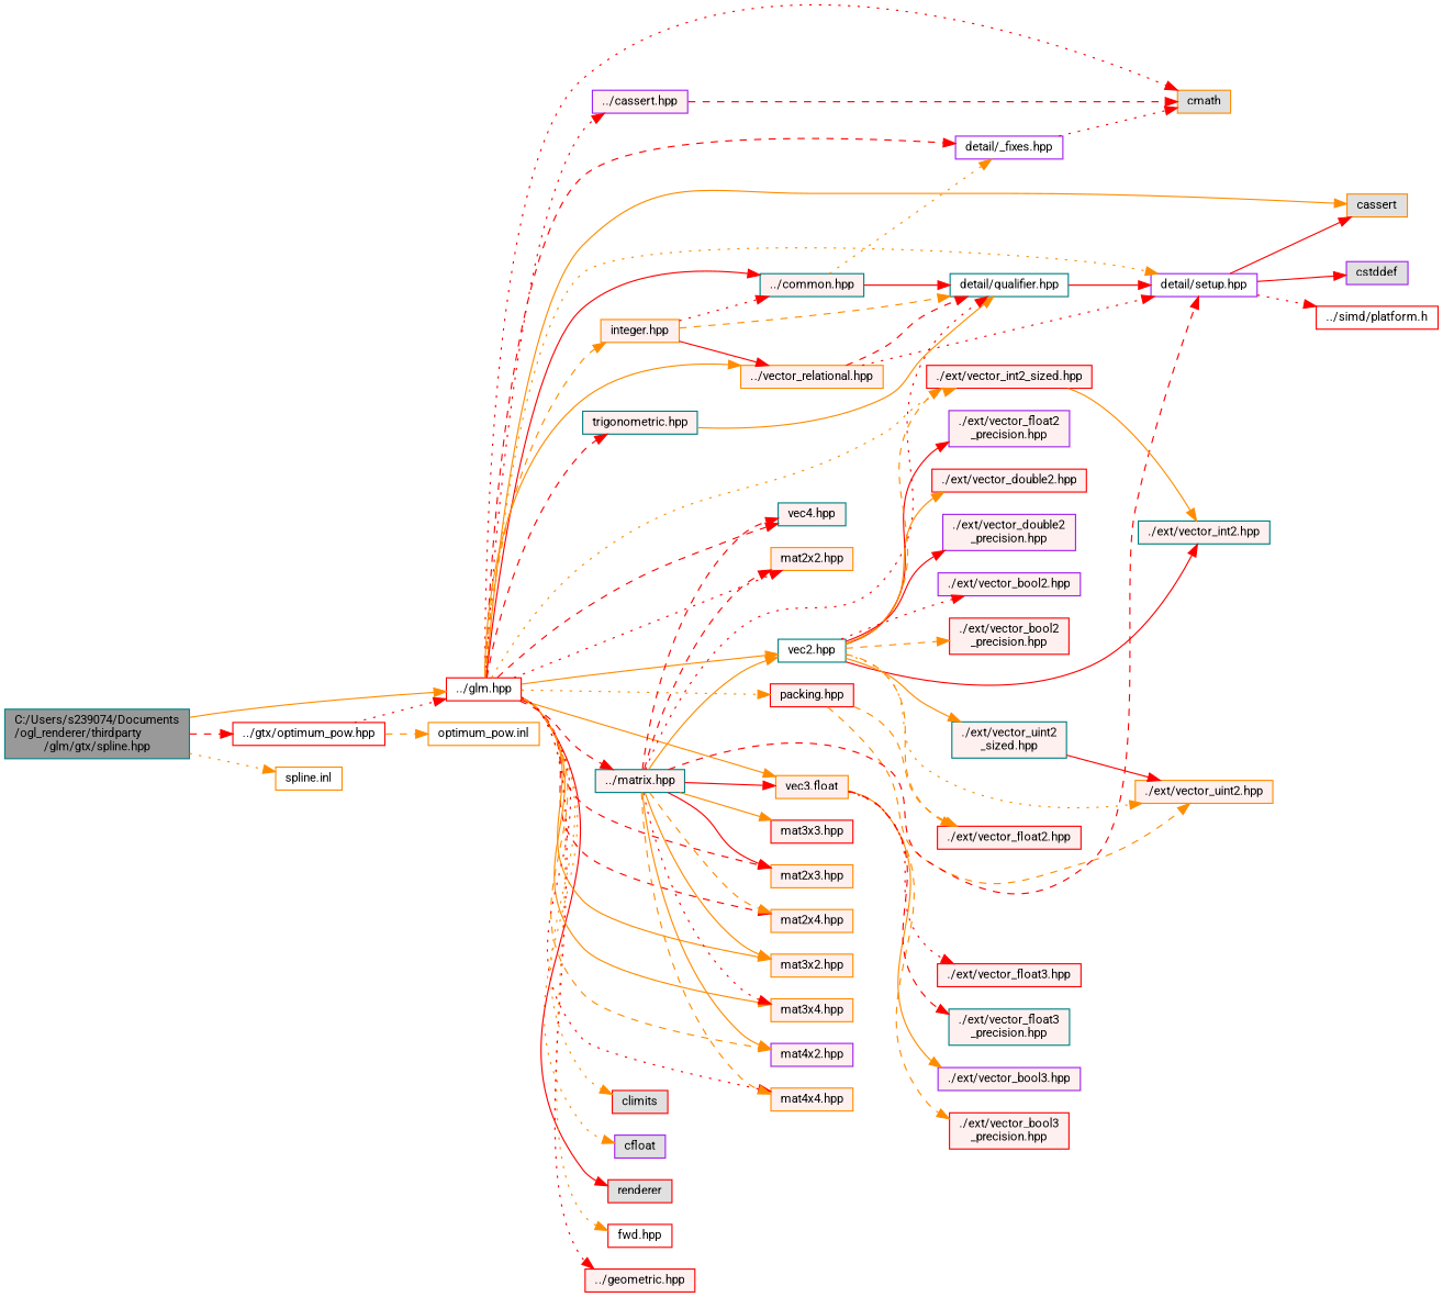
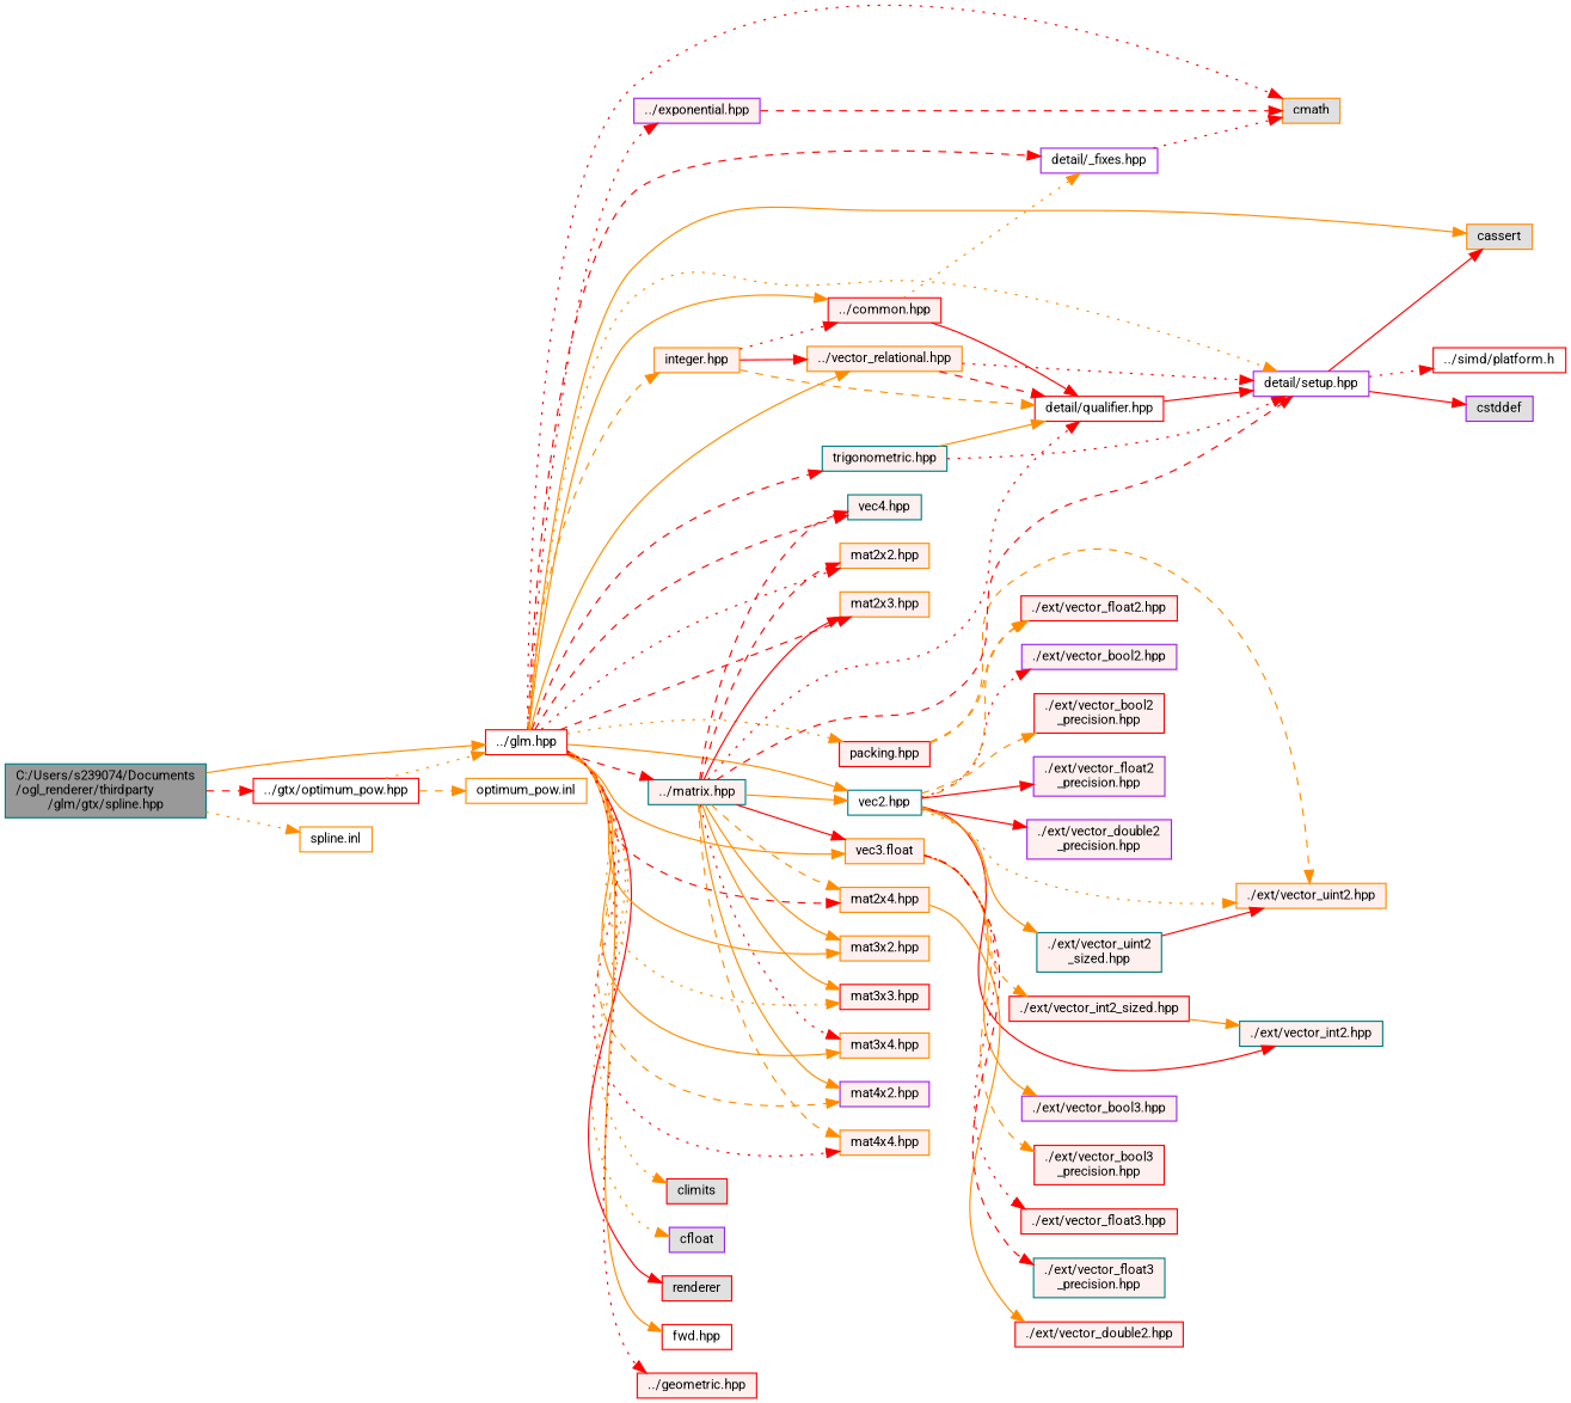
  digraph {
    fontname=Roboto
    rankdir=LR
    node [color=red fillcolor="#FFF0F0" fontname=Roboto fontsize=10 shape=box style=filled]
    edge [color=darkorange fontname=Roboto fontsize=10 labelfontname=Helvetica labelfontsize=10 style=solid]
    n1 [color=teal fillcolor=grey60 fontcolor=black height=0.2 label="C:/Users/s239074/Documents\l/ogl_renderer/thirdparty\l/glm/gtx/spline.hpp" width=0.4]
    n2 [fillcolor=white height=0.2 label="../glm.hpp" width=0.4]
    n3 [fillcolor=white height=0.2 label="../gtx/optimum_pow.hpp" width=0.4]
    n4 [color=darkorange fillcolor=white height=0.2 label="spline.inl" width=0.4]
    n5 [color=purple fillcolor=white height=0.2 label="detail/_fixes.hpp" width=0.4]
    n6 [color=darkorange fillcolor="#E0E0E0" height=0.2 label=cmath width=0.4]
    n7 [color=purple fillcolor=white height=0.2 label="detail/setup.hpp" width=0.4]
    n8 [color=darkorange fillcolor="#E0E0E0" height=0.2 label=cassert width=0.4]
    n9 [fillcolor="#E0E0E0" height=0.2 label=climits width=0.4]
    n10 [color=purple fillcolor="#E0E0E0" height=0.2 label=cfloat width=0.4]
    n11 [fillcolor="#E0E0E0" height=0.2 label=renderer width=0.4]
    n12 [fillcolor=white height=0.2 label="fwd.hpp" width=0.4]
    n13 [color=teal fillcolor=white height=0.2 label="vec2.hpp" width=0.4]
    n14 [color=darkorange height=0.2 label="vec3.float" width=0.4]
    n15 [color=teal height=0.2 label="vec4.hpp" width=0.4]
    n16 [color=darkorange height=0.2 label="mat2x2.hpp" width=0.4]
    n17 [color=darkorange height=0.2 label="mat2x3.hpp" width=0.4]
    n18 [color=darkorange height=0.2 label="mat2x4.hpp" width=0.4]
    n19 [color=darkorange height=0.2 label="mat3x2.hpp" width=0.4]
    n20 [height=0.2 label="mat3x3.hpp" width=0.4]
    n21 [color=darkorange height=0.2 label="mat3x4.hpp" width=0.4]
    n22 [color=purple height=0.2 label="mat4x2.hpp" width=0.4]
    n23 [color=darkorange height=0.2 label="mat4x4.hpp" width=0.4]
    n24 [color=teal height=0.2 label="trigonometric.hpp" width=0.4]
-   n25 [color=purple height=0.2 label="../cassert.hpp" width=0.4]
-   n26 [color=teal height=0.2 label="../common.hpp" width=0.4]
+   n25 [color=purple height=0.2 label="../exponential.hpp" width=0.4]
+   n26 [height=0.2 label="../common.hpp" width=0.4]
    n27 [height=0.2 label="packing.hpp" width=0.4]
    n28 [height=0.2 label="../geometric.hpp" width=0.4]
    n29 [color=teal height=0.2 label="../matrix.hpp" width=0.4]
    n30 [color=darkorange height=0.2 label="../vector_relational.hpp" width=0.4]
    n31 [color=darkorange height=0.2 label="integer.hpp" width=0.4]
    n32 [color=darkorange fillcolor=white height=0.2 label="optimum_pow.inl" width=0.4]
    n33 [color=purple fillcolor="#E0E0E0" height=0.2 label=cstddef width=0.4]
    n34 [fillcolor=white height=0.2 label="../simd/platform.h" width=0.4]
    n35 [color=purple height=0.2 label="./ext/vector_bool2.hpp" width=0.4]
    n36 [height=0.2 label="./ext/vector_bool2\l_precision.hpp" width=0.4]
    n37 [height=0.2 label="./ext/vector_float2.hpp" width=0.4]
    n38 [color=purple height=0.2 label="./ext/vector_float2\l_precision.hpp" width=0.4]
    n39 [height=0.2 label="./ext/vector_double2.hpp" width=0.4]
    n40 [color=purple height=0.2 label="./ext/vector_double2\l_precision.hpp" width=0.4]
    n41 [color=teal height=0.2 label="./ext/vector_int2.hpp" width=0.4]
    n42 [height=0.2 label="./ext/vector_int2_sized.hpp" width=0.4]
    n43 [color=darkorange height=0.2 label="./ext/vector_uint2.hpp" width=0.4]
    n44 [color=teal height=0.2 label="./ext/vector_uint2\l_sized.hpp" width=0.4]
    n45 [color=purple height=0.2 label="./ext/vector_bool3.hpp" width=0.4]
    n46 [height=0.2 label="./ext/vector_bool3\l_precision.hpp" width=0.4]
    n47 [height=0.2 label="./ext/vector_float3.hpp" width=0.4]
    n48 [color=teal height=0.2 label="./ext/vector_float3\l_precision.hpp" width=0.4]
-   n49 [color=teal fillcolor=white height=0.2 label="detail/qualifier.hpp" width=0.4]
+   n49 [fillcolor=white height=0.2 label="detail/qualifier.hpp" width=0.4]
    n1 -> n2
    n1 -> n3 [color=red style=dashed]
    n1 -> n4 [style=dotted]
    n2 -> n5 [color=red style=dashed]
    n2 -> n6 [color=red style=dotted]
    n2 -> n7 [style=dotted]
    n2 -> n8
    n2 -> n9 [style=dotted]
    n2 -> n10 [style=dotted]
    n2 -> n11 [color=red]
-   n2 -> n12 [style=dotted]
+   n2 -> n12
    n2 -> n13
    n2 -> n14
    n2 -> n15 [color=red style=dashed]
    n2 -> n16 [color=red style=dotted]
    n2 -> n17 [color=red style=dashed]
    n2 -> n18 [color=red style=dashed]
    n2 -> n19
-   n2 -> n42 [style=dotted]
+   n2 -> n20 [style=dotted]
    n2 -> n21
    n2 -> n22 [style=dashed]
    n2 -> n23 [color=red style=dotted]
    n2 -> n24 [color=red style=dashed]
    n2 -> n25 [color=red style=dotted]
-   n2 -> n26 [color=red]
+   n2 -> n26
    n2 -> n27 [style=dotted]
    n2 -> n28 [color=red style=dotted]
    n2 -> n29 [color=red style=dashed]
    n2 -> n30
    n2 -> n31 [style=dashed]
-   n3 -> n2 [color=red style=dotted]
+   n3 -> n2 [style=dotted]
    n3 -> n32 [style=dashed]
    n5 -> n6 [color=red style=dotted]
    n7 -> n8 [color=red]
    n7 -> n33 [color=red]
    n7 -> n34 [color=red style=dotted]
    n13 -> n35 [color=red style=dotted]
    n13 -> n36 [style=dashed]
    n13 -> n37 [style=dashed]
    n13 -> n38 [color=red]
-   n13 -> n39
+   n18 -> n39
    n13 -> n40 [color=red]
    n13 -> n41 [color=red]
    n13 -> n42 [style=dashed]
    n13 -> n43 [style=dotted]
    n13 -> n44
    n14 -> n45
    n14 -> n46 [style=dashed]
    n14 -> n47 [color=red style=dotted]
    n14 -> n48 [color=red style=dashed]
+   n24 -> n7 [color=red style=dotted]
    n24 -> n49
    n25 -> n6 [color=red style=dashed]
    n26 -> n5 [style=dotted]
    n26 -> n49 [color=red]
    n27 -> n37 [style=dashed]
    n27 -> n43 [style=dashed]
    n29 -> n7 [color=red style=dashed]
    n29 -> n13
    n29 -> n14 [color=red]
    n29 -> n15 [color=red style=dashed]
    n29 -> n16 [color=red style=dashed]
    n29 -> n17 [color=red]
    n29 -> n18 [style=dashed]
    n29 -> n19
    n29 -> n20
    n29 -> n21 [color=red style=dotted]
    n29 -> n22
    n29 -> n23 [style=dashed]
    n29 -> n49 [color=red style=dotted]
    n30 -> n7 [color=red style=dotted]
    n30 -> n49 [color=red style=dashed]
    n31 -> n26 [color=red style=dotted]
    n31 -> n30 [color=red]
    n31 -> n49 [style=dashed]
    n42 -> n41
    n44 -> n43 [color=red]
    n49 -> n7 [color=red]
  }
